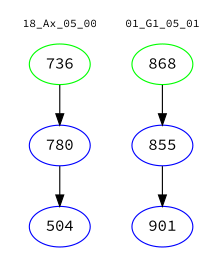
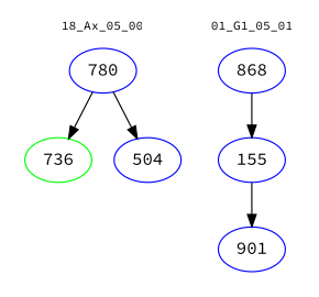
  digraph {
    fontname="Source Code Pro"
    node [color=blue fontname="Source Code Pro"]
    edge [color=black fontname="Source Code Pro"]
    n1 [color=green label=736]
    n2 [label=780]
    n3 [label=504]
-   n4 [color=green label=868]
-   n5 [label=855]
+   n4 [label=868]
+   n5 [label=155]
    n6 [label=901]
    subgraph cluster_1 {
      color=white
      fontsize=10
      label="18_Ax_05_00"
      n1
      n2
      n3
    }
    subgraph cluster_2 {
      color=white
      fontsize=10
      label="01_G1_05_01"
      n4
      n5
      n6
    }
-   n1 -> n2
+   n2 -> n1
    n2 -> n3
    n4 -> n5
    n5 -> n6
  }
